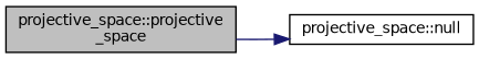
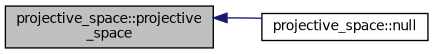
  digraph {
    rankdir=LR
    node [color=black fontname=Helvetica fontsize=10 shape=record style=filled]
    n1 [fillcolor=grey75 fontcolor=black height=0.2 label="projective_space::projective\l_space" width=0.4]
    n2 [fillcolor=white height=0.2 label="projective_space::null" width=0.4]
-   n1 -> n2 [color=midnightblue fontname=Helvetica fontsize=10 labelfontname=Helvetica labelfontsize=10 style=solid]
+   n2 -> n1 [color=midnightblue fontname=Helvetica fontsize=10 labelfontname=Helvetica labelfontsize=10 style=solid]
  }
